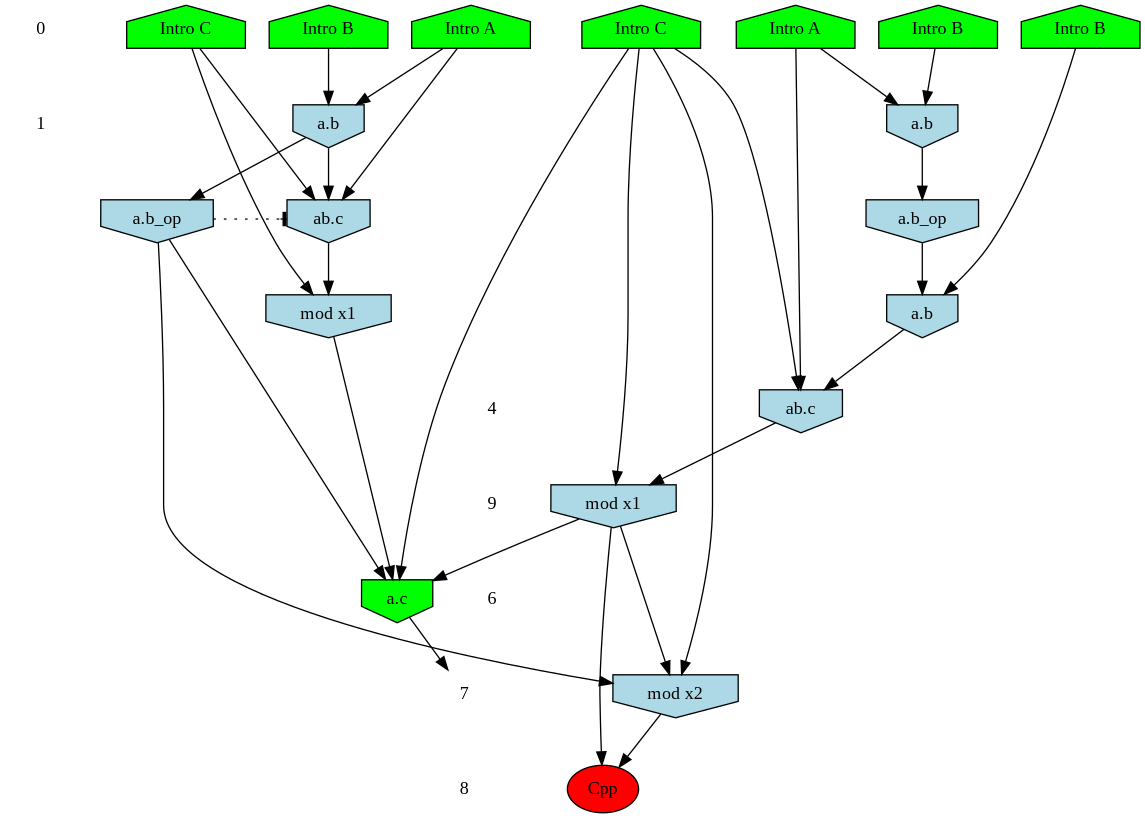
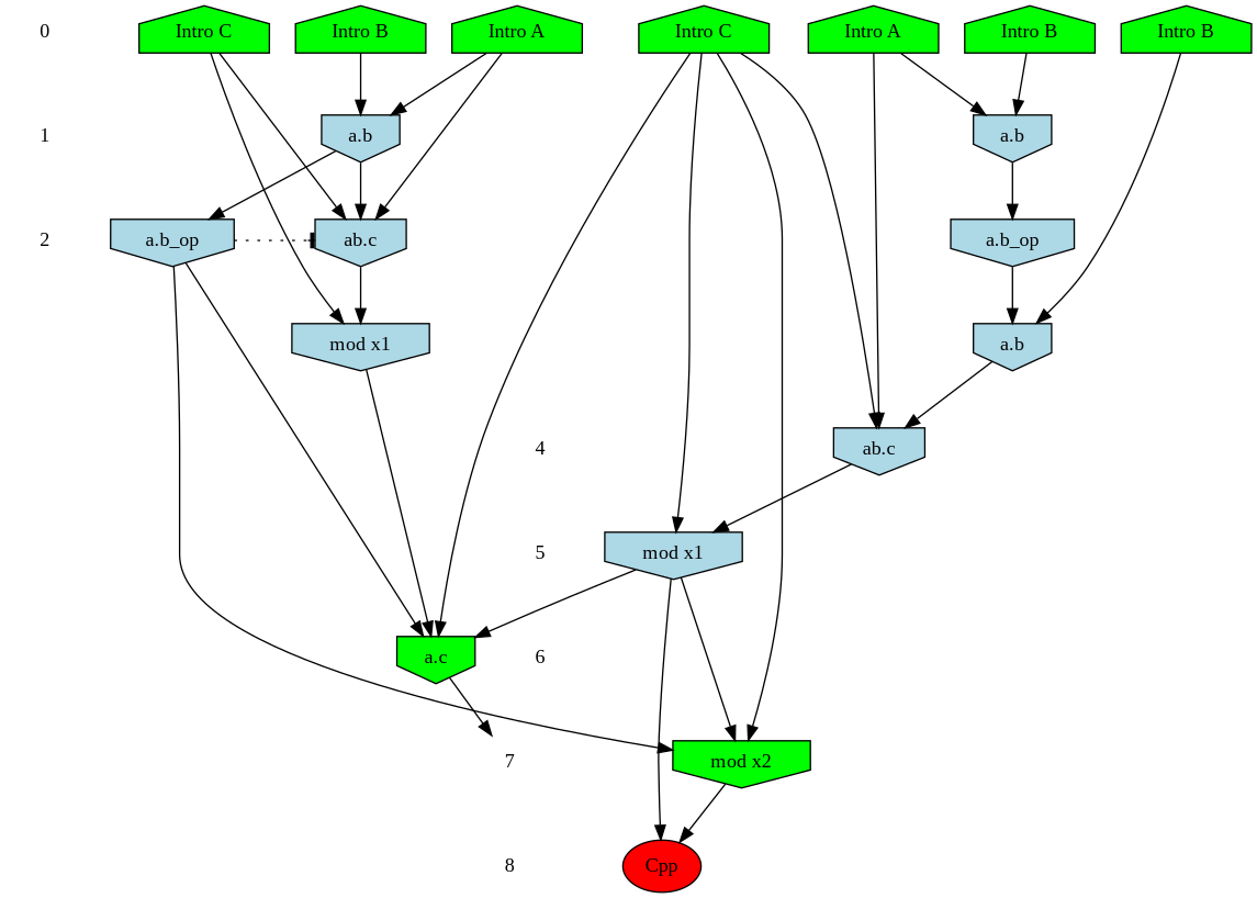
  digraph {
    fontname="Liberation Serif"
    ranksep=.5
    node [fontname="Liberation Serif" shape=invhouse fillcolor=lightblue style=filled]
    edge [fontname="Liberation Serif"]
    0 [shape=plaintext fillcolor="" style=""]
    n2 [fillcolor=green label="Intro B" shape=house]
    n3 [fillcolor=green label="Intro A" shape=house]
    n4 [fillcolor=green label="Intro A" shape=house]
    n5 [fillcolor=green label="Intro B" shape=house]
    n6 [fillcolor=green label="Intro B" shape=house]
    n7 [fillcolor=green label="Intro C" shape=house]
    n8 [fillcolor=green label="Intro C" shape=house]
    1 [shape=plaintext fillcolor="" style=""]
    n10 [label="a.b"]
    n11 [label="a.b"]
+   2 [shape=plaintext fillcolor="" style=""]
    n13 [label="ab.c"]
    n14 [label="a.b_op"]
    n15 [label="a.b_op"]
    n16 [label="a.b"]
    n17 [label="mod x1"]
    4 [shape=plaintext fillcolor="" style=""]
    n19 [label="ab.c"]
-   5 [shape=plaintext label=9 fillcolor="" style=""]
+   5 [shape=plaintext fillcolor="" style=""]
    n21 [label="mod x1"]
    6 [shape=plaintext fillcolor="" style=""]
    n23 [fillcolor=green label="a.c"]
    7 [shape=plaintext fillcolor="" style=""]
-   n25 [label="mod x2"]
+   n25 [fillcolor=green label="mod x2"]
    8 [shape=plaintext fillcolor="" style=""]
    n27 [fillcolor=red label=Cpp shape=""]
    subgraph sub_1 {
      rank=same
      0
      n2
      n3
      n4
      n5
      n6
      n7
      n8
    }
    subgraph sub_2 {
      rank=same
      1
      n10
      n11
    }
    subgraph sub_3 {
      rank=same
+     2
      n13
      n14
      n15
    }
    subgraph sub_4 {
      rank=same
      n16
      n17
    }
    subgraph sub_5 {
      rank=same
      4
      n19
    }
    subgraph sub_6 {
      rank=same
      5
      n21
    }
    subgraph sub_7 {
      rank=same
      6
      n23
    }
    subgraph sub_8 {
      rank=same
      7
      n25
    }
    subgraph sub_9 {
      rank=same
      8
      n27
    }
    0 -> 1 [style=invis]
    n2 -> n16
    n3 -> n11
    n3 -> n19
    n4 -> n10
    n4 -> n13
    n5 -> n10
    n6 -> n11
    n7 -> n13
    n7 -> n17
    n8 -> n19
    n8 -> n21
    n8 -> n23
    n8 -> n25
+   1 -> 2 [style=invis]
    n10 -> n13
    n10 -> n15
    n11 -> n14
    n13 -> n17
    n14 -> n16
    n15 -> n13 [arrowhead=tee style=dotted]
    n15 -> n23
    n15 -> n25
    n16 -> n19
    n17 -> n23
    4 -> 5 [style=invis]
    n19 -> n21
    5 -> 6 [style=invis]
    n21 -> n23
    n21 -> n25
    n21 -> n27
    6 -> 7 [style=invis]
    n23 -> 7
    7 -> 8 [style=invis]
    n25 -> n27
  }
